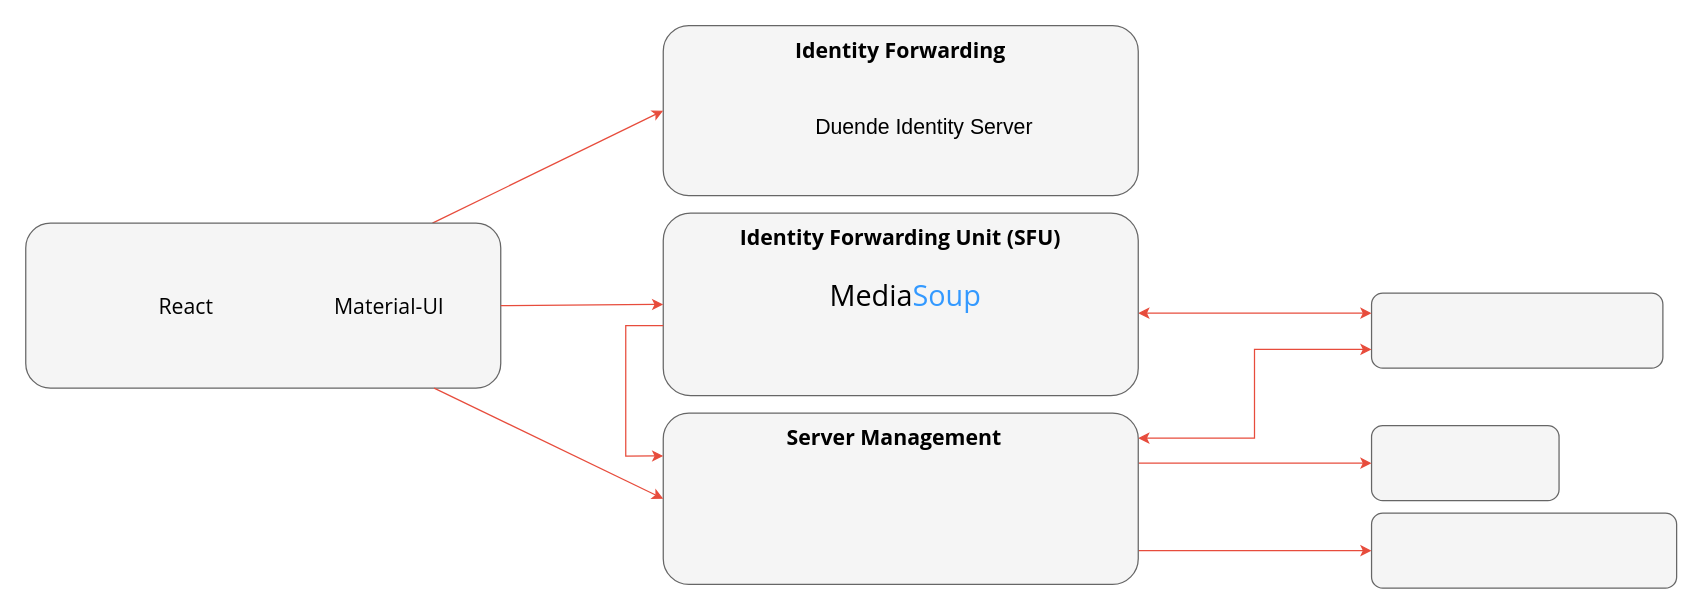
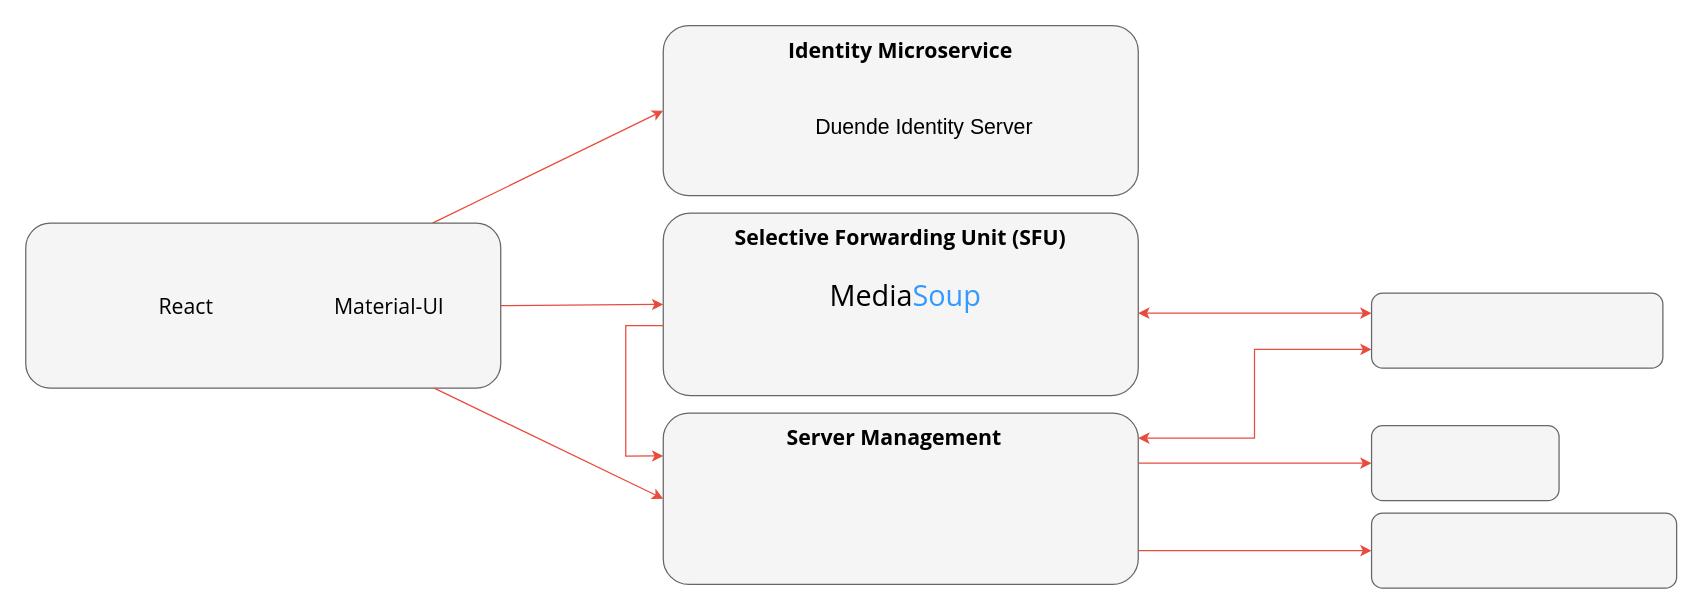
  <mxCell id="0" />
  <mxCell id="1" parent="0" />
  <mxCell id="2" value="" style="rounded=1;whiteSpace=wrap;html=1;fontSize=14;align=center;container=1;fillColor=#f5f5f5;strokeColor=#666666;fontColor=#333333;" parent="1" vertex="1"><mxGeometry x="1096.64" y="410" width="244.07" height="60" as="geometry" /></mxCell>
  <mxCell id="3" value="" style="shape=image;verticalLabelPosition=bottom;labelBackgroundColor=#ffffff;verticalAlign=top;aspect=fixed;imageAspect=0;image=https://upload.wikimedia.org/wikipedia/commons/thumb/9/93/MongoDB_Logo.svg/1280px-MongoDB_Logo.svg.png;" parent="2" vertex="1"><mxGeometry x="38.46" y="7.5" width="167.15" height="45" as="geometry" /></mxCell>
  <mxCell id="4" value="" style="rounded=1;whiteSpace=wrap;html=1;fontSize=14;align=center;container=1;fillColor=#f5f5f5;strokeColor=#666666;fontColor=#333333;" parent="1" vertex="1"><mxGeometry x="1096.64" y="340" width="150" height="60" as="geometry" /></mxCell>
  <mxCell id="5" value="" style="shape=image;verticalLabelPosition=bottom;labelBackgroundColor=#ffffff;verticalAlign=top;aspect=fixed;imageAspect=0;image=https://upload.wikimedia.org/wikipedia/commons/6/6b/Redis_Logo.svg;" parent="4" vertex="1"><mxGeometry x="30.09" y="15" width="89.81" height="30" as="geometry" /></mxCell>
  <mxCell id="6" value="" style="rounded=1;whiteSpace=wrap;html=1;fontSize=14;align=center;container=1;fillColor=#f5f5f5;strokeColor=#666666;fontColor=#333333;" parent="1" vertex="1"><mxGeometry x="1096.64" y="234" width="233.07" height="60" as="geometry"><mxRectangle x="1576.64" y="384" width="50" height="40" as="alternateBounds" /></mxGeometry></mxCell>
  <mxCell id="7" value="" style="shape=image;verticalLabelPosition=bottom;labelBackgroundColor=#ffffff;verticalAlign=top;aspect=fixed;imageAspect=0;image=https://upload.wikimedia.org/wikipedia/commons/thumb/7/71/RabbitMQ_logo.svg/1200px-RabbitMQ_logo.svg.png;" parent="6" vertex="1"><mxGeometry x="33.51" y="17.07" width="166.04" height="25.86" as="geometry" /></mxCell>
  <mxCell id="8" value="" style="rounded=1;whiteSpace=wrap;html=1;container=1;fillColor=#f5f5f5;strokeColor=#666666;fontColor=#333333;" parent="1" vertex="1"><mxGeometry x="530" y="20" width="380" height="136" as="geometry" /></mxCell>
  <mxCell id="9" value="Duende Identity Server" style="shape=image;verticalLabelPosition=middle;labelBackgroundColor=none;verticalAlign=middle;aspect=fixed;imageAspect=0;image=https://avatars.githubusercontent.com/u/67868775?s=200&amp;v=4;labelPosition=right;align=left;fontSize=17;" parent="8" vertex="1"><mxGeometry x="80.0" y="60" width="40" height="40" as="geometry" /></mxCell>
- <mxCell id="10" value="&lt;font style=&quot;font-size: 17px&quot;&gt;&lt;b&gt;Identity Forwarding&lt;/b&gt;&lt;/font&gt;" style="text;html=1;strokeColor=none;fillColor=none;align=center;verticalAlign=middle;whiteSpace=wrap;rounded=0;fontFamily=Open Sans;fontSource=https%3A%2F%2Ffonts.googleapis.com%2Fcss%3Ffamily%3DOpen%2BSans;" parent="8" vertex="1"><mxGeometry x="85.0" y="10" width="210" height="20" as="geometry" /></mxCell>
+ <mxCell id="10" value="&lt;font style=&quot;font-size: 17px&quot;&gt;&lt;b&gt;Identity Microservice&lt;/b&gt;&lt;/font&gt;" style="text;html=1;strokeColor=none;fillColor=none;align=center;verticalAlign=middle;whiteSpace=wrap;rounded=0;fontFamily=Open Sans;fontSource=https%3A%2F%2Ffonts.googleapis.com%2Fcss%3Ffamily%3DOpen%2BSans;" parent="8" vertex="1"><mxGeometry x="85.0" y="10" width="210" height="20" as="geometry" /></mxCell>
  <mxCell id="11" style="edgeStyle=orthogonalEdgeStyle;rounded=0;orthogonalLoop=1;jettySize=auto;html=1;fontSize=14;strokeColor=#e74c3c;startArrow=classic;startFill=1;" parent="1" source="12" target="6" edge="1"><mxGeometry relative="1" as="geometry"><mxPoint x="1080" y="275" as="targetPoint" /><Array as="points"><mxPoint x="1010" y="250" /><mxPoint x="1010" y="250" /></Array></mxGeometry></mxCell>
  <mxCell id="12" value="" style="rounded=1;whiteSpace=wrap;html=1;container=1;fillColor=#f5f5f5;strokeColor=#666666;fontColor=#333333;" parent="1" vertex="1"><mxGeometry x="529.995" y="170" width="380" height="146" as="geometry" /></mxCell>
  <mxCell id="13" value="" style="shape=image;verticalLabelPosition=bottom;labelBackgroundColor=#ffffff;verticalAlign=top;aspect=fixed;imageAspect=0;image=https://upload.wikimedia.org/wikipedia/commons/thumb/d/d9/Node.js_logo.svg/1280px-Node.js_logo.svg.png;" parent="12" vertex="1"><mxGeometry x="29.005" y="69.003" width="81.76" height="50" as="geometry" /></mxCell>
- <mxCell id="14" value="&lt;b&gt;&lt;font style=&quot;font-size: 17px&quot;&gt;Identity Forwarding Unit (SFU)&lt;/font&gt;&lt;/b&gt;" style="text;html=1;strokeColor=none;fillColor=none;align=center;verticalAlign=middle;whiteSpace=wrap;rounded=0;fontFamily=Open Sans;fontSource=https%3A%2F%2Ffonts.googleapis.com%2Fcss%3Ffamily%3DOpen%2BSans;" parent="12" vertex="1"><mxGeometry x="30.005" y="10" width="320" height="20" as="geometry" /></mxCell>
+ <mxCell id="14" value="&lt;b&gt;&lt;font style=&quot;font-size: 17px&quot;&gt;Selective Forwarding Unit (SFU)&lt;/font&gt;&lt;/b&gt;" style="text;html=1;strokeColor=none;fillColor=none;align=center;verticalAlign=middle;whiteSpace=wrap;rounded=0;fontFamily=Open Sans;fontSource=https%3A%2F%2Ffonts.googleapis.com%2Fcss%3Ffamily%3DOpen%2BSans;" parent="12" vertex="1"><mxGeometry x="30.005" y="10" width="320" height="20" as="geometry" /></mxCell>
  <mxCell id="15" value="&lt;font style=&quot;font-size: 23px&quot; color=&quot;#000000&quot;&gt;Media&lt;/font&gt;&lt;font style=&quot;font-size: 23px&quot; color=&quot;#3399FF&quot;&gt;Soup&lt;/font&gt;" style="text;html=1;strokeColor=none;fillColor=none;align=center;verticalAlign=middle;whiteSpace=wrap;rounded=0;labelBackgroundColor=none;fontFamily=Open Sans;fontSource=https%3A%2F%2Ffonts.googleapis.com%2Fcss%3Ffamily%3DOpen%2BSans;fontSize=17;fontColor=#FF9933;" parent="12" vertex="1"><mxGeometry x="174.01" y="59.757" width="40" height="12.5" as="geometry" /></mxCell>
  <mxCell id="16" style="edgeStyle=orthogonalEdgeStyle;rounded=0;orthogonalLoop=1;jettySize=auto;html=1;entryX=0;entryY=0.75;entryDx=0;entryDy=0;fontFamily=Open Sans;fontSource=https%3A%2F%2Ffonts.googleapis.com%2Fcss%3Ffamily%3DOpen%2BSans;fontSize=17;strokeColor=#e74c3c;noJump=0;startArrow=classic;startFill=1;" parent="1" source="19" target="6" edge="1"><mxGeometry relative="1" as="geometry"><Array as="points"><mxPoint x="1003" y="350" /><mxPoint x="1003" y="279" /></Array></mxGeometry></mxCell>
  <mxCell id="17" style="edgeStyle=orthogonalEdgeStyle;rounded=0;orthogonalLoop=1;jettySize=auto;html=1;entryX=0;entryY=0.5;entryDx=0;entryDy=0;fontFamily=Open Sans;fontSource=https%3A%2F%2Ffonts.googleapis.com%2Fcss%3Ffamily%3DOpen%2BSans;fontSize=17;strokeColor=#e74c3c;" parent="1" source="19" target="2" edge="1"><mxGeometry relative="1" as="geometry"><Array as="points"><mxPoint x="1030" y="440" /><mxPoint x="1030" y="440" /></Array></mxGeometry></mxCell>
  <mxCell id="18" style="edgeStyle=orthogonalEdgeStyle;rounded=0;orthogonalLoop=1;jettySize=auto;html=1;entryX=0;entryY=0.5;entryDx=0;entryDy=0;fontFamily=Open Sans;fontSource=https%3A%2F%2Ffonts.googleapis.com%2Fcss%3Ffamily%3DOpen%2BSans;fontSize=17;strokeColor=#e74c3c;" parent="1" source="19" target="4" edge="1"><mxGeometry relative="1" as="geometry"><Array as="points"><mxPoint x="1010" y="370" /><mxPoint x="1010" y="370" /></Array></mxGeometry></mxCell>
  <mxCell id="19" value="" style="rounded=1;whiteSpace=wrap;html=1;container=1;fillColor=#f5f5f5;strokeColor=#666666;fontColor=#333333;" parent="1" vertex="1"><mxGeometry x="530" y="330" width="380" height="137" as="geometry" /></mxCell>
  <mxCell id="20" value="&lt;b&gt;&lt;font style=&quot;font-size: 17px&quot;&gt;Server Management&lt;/font&gt;&lt;/b&gt;" style="text;html=1;strokeColor=none;fillColor=none;align=center;verticalAlign=middle;whiteSpace=wrap;rounded=0;fontFamily=Open Sans;fontSource=https%3A%2F%2Ffonts.googleapis.com%2Fcss%3Ffamily%3DOpen%2BSans;" parent="19" vertex="1"><mxGeometry x="80.39" y="10" width="210" height="20" as="geometry" /></mxCell>
  <mxCell id="21" value="" style="shape=image;verticalLabelPosition=bottom;labelBackgroundColor=#ffffff;verticalAlign=top;aspect=fixed;imageAspect=0;image=https://www.exentials.net/wp-content/uploads/2019/09/ASP-NET-Core-Logo-1.png;" parent="19" vertex="1"><mxGeometry x="115" y="60" width="150.72" height="40" as="geometry" /></mxCell>
  <mxCell id="22" style="orthogonalLoop=1;jettySize=auto;html=1;entryX=0;entryY=0.5;entryDx=0;entryDy=0;fontFamily=Open Sans;fontSource=https%3A%2F%2Ffonts.googleapis.com%2Fcss%3Ffamily%3DOpen%2BSans;fontSize=17;rounded=1;strokeColor=#e74c3c;" parent="1" source="23" target="8" edge="1"><mxGeometry relative="1" as="geometry" /></mxCell>
  <mxCell id="23" value="" style="rounded=1;whiteSpace=wrap;html=1;container=1;fillColor=#f5f5f5;strokeColor=#666666;fontColor=#333333;" parent="1" vertex="1"><mxGeometry x="20" y="178" width="380" height="132" as="geometry"><mxRectangle x="540" y="348" width="50" height="40" as="alternateBounds" /></mxGeometry></mxCell>
  <mxCell id="24" value="React" style="shape=image;verticalLabelPosition=middle;labelBackgroundColor=none;verticalAlign=middle;aspect=fixed;imageAspect=0;image=https://upload.wikimedia.org/wikipedia/commons/thumb/a/a7/React-icon.svg/1280px-React-icon.svg.png;labelPosition=right;align=left;fontFamily=Open Sans;fontSource=https%3A%2F%2Ffonts.googleapis.com%2Fcss%3Ffamily%3DOpen%2BSans;fontSize=17;" parent="23" vertex="1"><mxGeometry x="40" y="43.154" width="64.67" height="45.77" as="geometry" /></mxCell>
  <mxCell id="25" value="Material-UI" style="shape=image;verticalLabelPosition=middle;labelBackgroundColor=none;verticalAlign=middle;aspect=fixed;imageAspect=0;image=https://material-ui.com/static/logo.png;fontFamily=Open Sans;fontSource=https%3A%2F%2Ffonts.googleapis.com%2Fcss%3Ffamily%3DOpen%2BSans;fontSize=17;labelPosition=right;align=left;" parent="23" vertex="1"><mxGeometry x="200" y="43.539" width="45" height="45" as="geometry" /></mxCell>
  <mxCell id="26" style="orthogonalLoop=1;jettySize=auto;html=1;entryX=0;entryY=0.5;entryDx=0;entryDy=0;fontFamily=Open Sans;fontSource=https%3A%2F%2Ffonts.googleapis.com%2Fcss%3Ffamily%3DOpen%2BSans;fontSize=17;rounded=1;exitX=1;exitY=0.5;exitDx=0;exitDy=0;strokeColor=#e74c3c;" parent="1" source="23" target="12" edge="1"><mxGeometry relative="1" as="geometry"><mxPoint x="355.385" y="188" as="sourcePoint" /><mxPoint x="540" y="98" as="targetPoint" /></mxGeometry></mxCell>
  <mxCell id="27" style="orthogonalLoop=1;jettySize=auto;html=1;entryX=0;entryY=0.5;entryDx=0;entryDy=0;fontFamily=Open Sans;fontSource=https%3A%2F%2Ffonts.googleapis.com%2Fcss%3Ffamily%3DOpen%2BSans;fontSize=17;rounded=1;strokeColor=#e74c3c;" parent="1" source="23" target="19" edge="1"><mxGeometry relative="1" as="geometry"><mxPoint x="410" y="254" as="sourcePoint" /><mxPoint x="539.995" y="253" as="targetPoint" /></mxGeometry></mxCell>
  <mxCell id="28" style="edgeStyle=orthogonalEdgeStyle;rounded=0;orthogonalLoop=1;jettySize=auto;html=1;startArrow=none;startFill=0;entryX=0;entryY=0.25;entryDx=0;entryDy=0;strokeColor=#E74C3C;" edge="1" parent="1" source="12" target="19"><mxGeometry relative="1" as="geometry"><mxPoint x="480" y="350" as="targetPoint" /><Array as="points"><mxPoint x="500" y="260" /><mxPoint x="500" y="364" /></Array></mxGeometry></mxCell>
